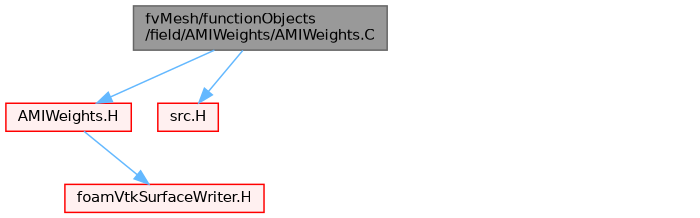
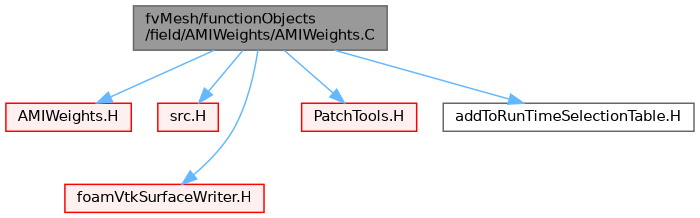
  digraph {
    node [color=red fillcolor="#FFF0F0" fontname=Helvetica fontsize=10 shape=box style=filled]
    edge [color=steelblue1 fontname=Helvetica fontsize=10 labelfontname=Helvetica labelfontsize=10 style=solid]
    n1 [color=gray40 fillcolor=grey60 fontcolor=black height=0.2 label="fvMesh/functionObjects\l/field/AMIWeights/AMIWeights.C" width=0.4]
    n2 [height=0.2 label="AMIWeights.H" width=0.4]
    n3 [height=0.2 label="src.H" width=0.4]
    n4 [height=0.2 label="foamVtkSurfaceWriter.H" width=0.4]
+   n5 [height=0.2 label="PatchTools.H" width=0.4]
+   n6 [color=grey40 fillcolor=white height=0.2 label="addToRunTimeSelectionTable.H" width=0.4]
    n1 -> n2
    n1 -> n3
-   n2 -> n4
+   n1 -> n4
+   n1 -> n5
+   n1 -> n6
  }
